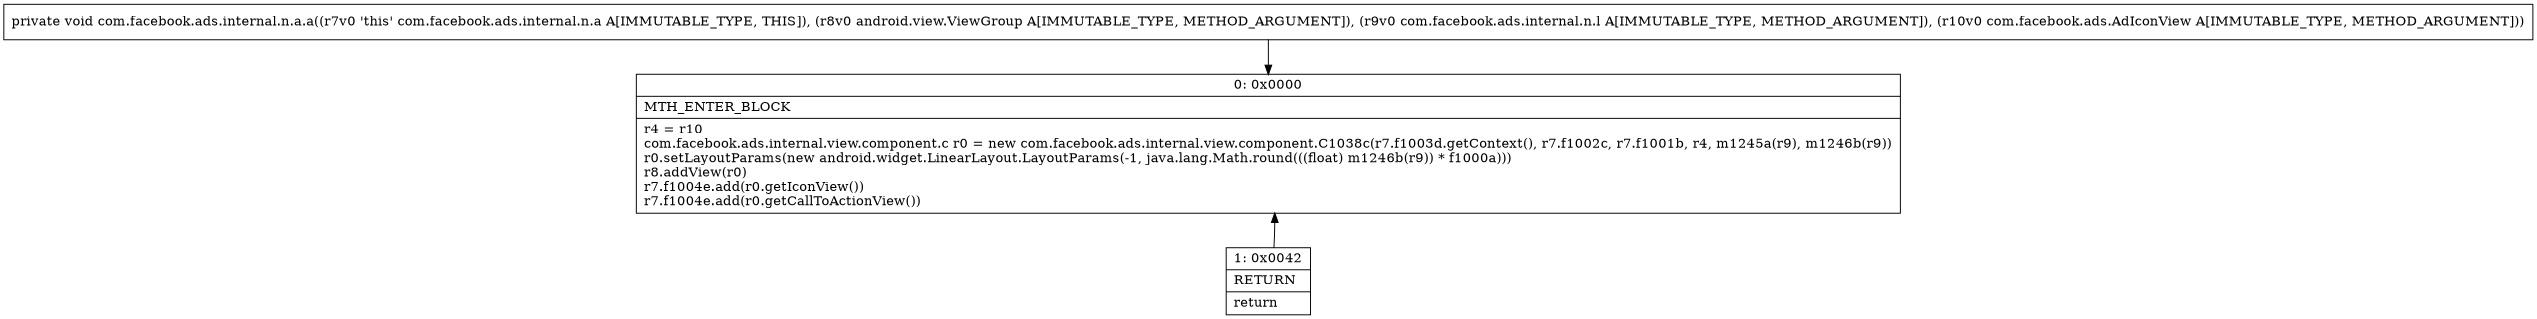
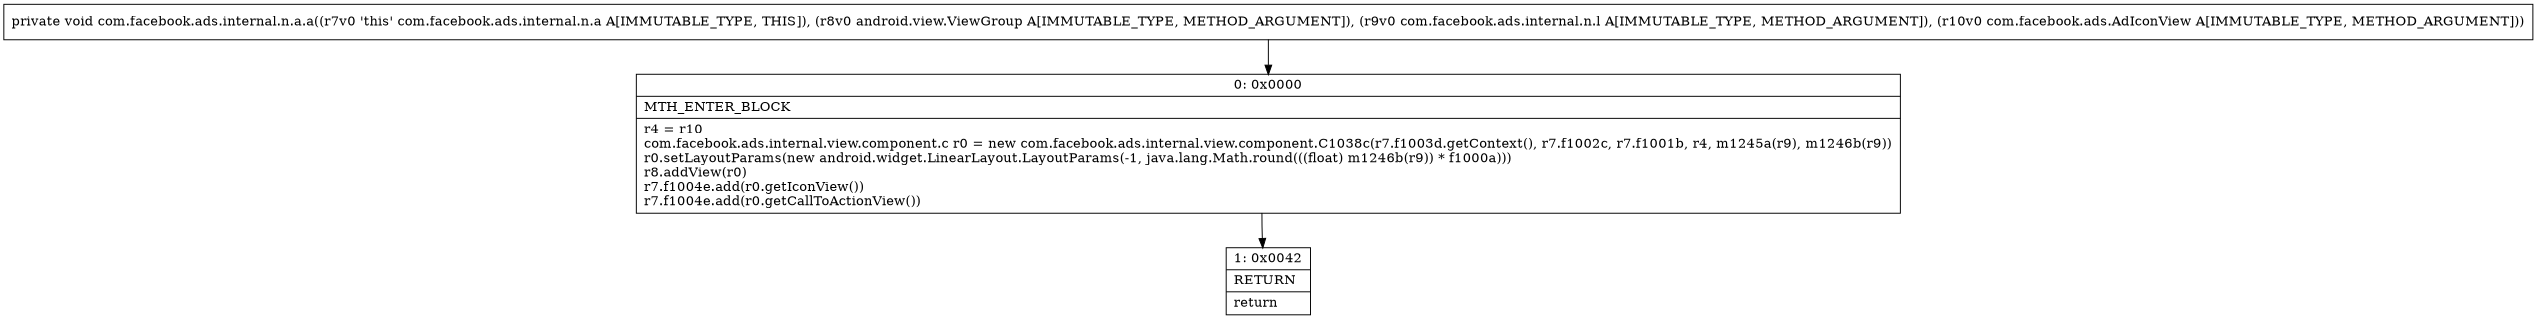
  digraph {
    node [shape=record]
    n1 [label="{0\:\ 0x0000|MTH_ENTER_BLOCK\l|r4 = r10\lcom.facebook.ads.internal.view.component.c r0 = new com.facebook.ads.internal.view.component.C1038c(r7.f1003d.getContext(), r7.f1002c, r7.f1001b, r4, m1245a(r9), m1246b(r9))\lr0.setLayoutParams(new android.widget.LinearLayout.LayoutParams(\-1, java.lang.Math.round(((float) m1246b(r9)) * f1000a)))\lr8.addView(r0)\lr7.f1004e.add(r0.getIconView())\lr7.f1004e.add(r0.getCallToActionView())\l}"]
    n2 [label="{1\:\ 0x0042|RETURN\l|return\l}"]
    n3 [label="{private void com.facebook.ads.internal.n.a.a((r7v0 'this' com.facebook.ads.internal.n.a A[IMMUTABLE_TYPE, THIS]), (r8v0 android.view.ViewGroup A[IMMUTABLE_TYPE, METHOD_ARGUMENT]), (r9v0 com.facebook.ads.internal.n.l A[IMMUTABLE_TYPE, METHOD_ARGUMENT]), (r10v0 com.facebook.ads.AdIconView A[IMMUTABLE_TYPE, METHOD_ARGUMENT])) }"]
-   n2 -> n1
+   n1 -> n2
    n3 -> n1
  }
